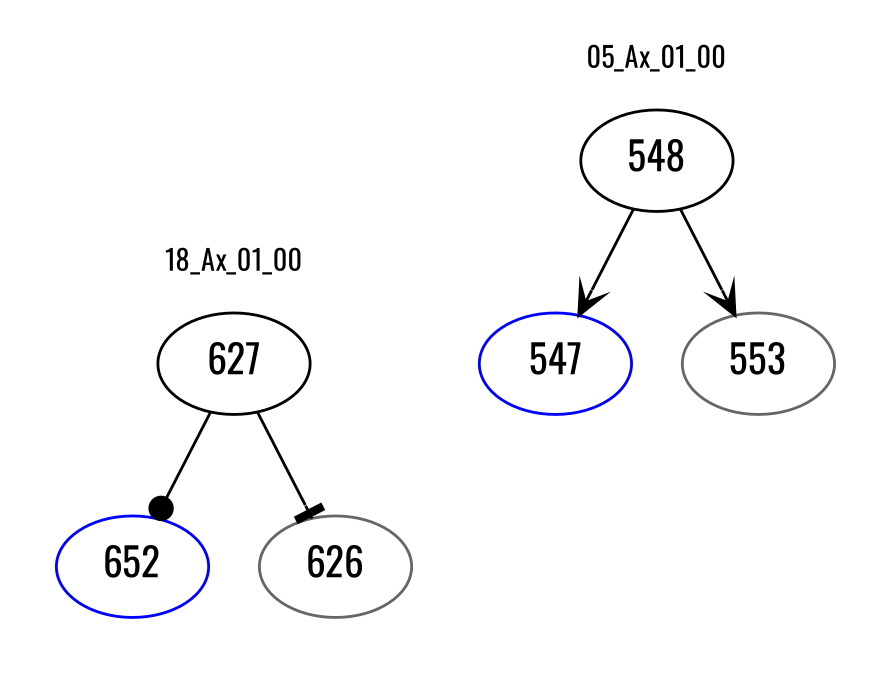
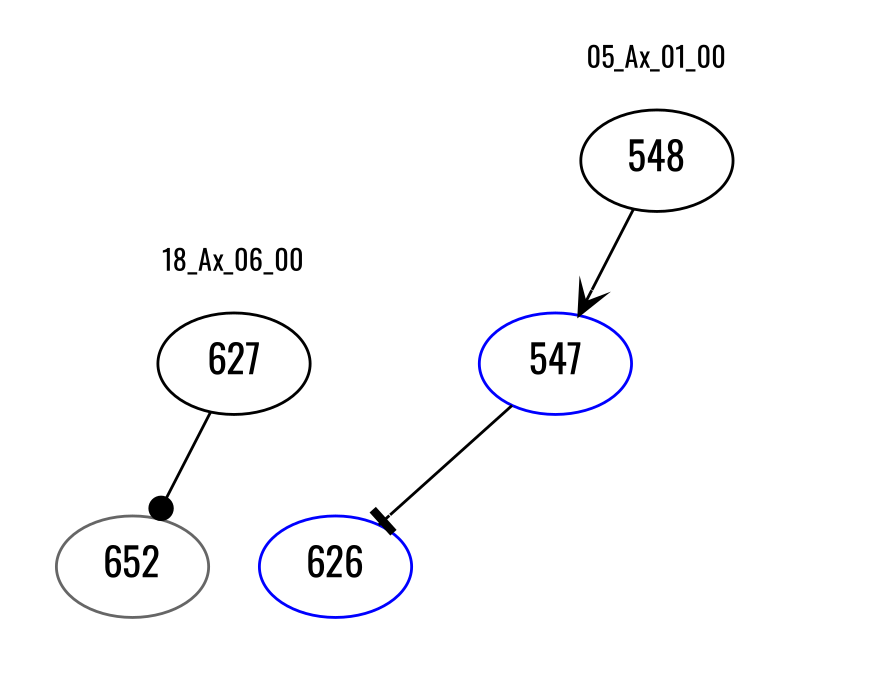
  digraph {
    fontname=Oswald
    node [color=black fontname=Oswald]
    edge [arrowhead=vee color=black fontname=Oswald]
    n1 [label=627]
-   n2 [color=gray40 label=626]
-   n3 [color=blue label=652]
+   n2 [color=blue label=626]
+   n3 [color=gray40 label=652]
    n4 [label=548]
    n5 [color=blue label=547]
-   n6 [color=gray40 label=553]
    subgraph cluster_1 {
      color=white
      fontsize=10
-     label="18_Ax_01_00"
+     label="18_Ax_06_00"
      n1
      n2
      n3
    }
    subgraph cluster_2 {
      color=white
      fontsize=10
      label="05_Ax_01_00"
      n4
      n5
-     n6
    }
-   n1 -> n2 [arrowhead=tee]
+   n5 -> n2 [arrowhead=tee]
    n1 -> n3 [arrowhead=dot]
    n4 -> n5
-   n4 -> n6
  }
